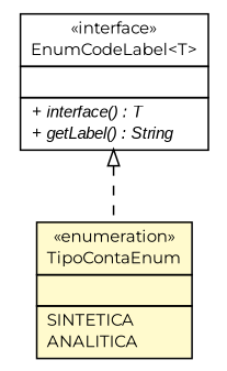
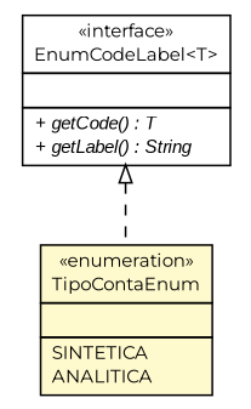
  digraph {
    nodesep=0.25
    ranksep=0.5
    fontname=Montserrat
    node [fontcolor=black fontname=Montserrat fontsize=10.0 shape=plaintext]
    n1 [label=<<table title="br.gov.to.sefaz.arr.parametros.persistence.enums.TipoContaEnum" border="0" cellborder="1" cellspacing="0" cellpadding="2" port="p" bgcolor="lemonChiffon" href="./TipoContaEnum.html"> 		<tr><td><table border="0" cellspacing="0" cellpadding="1"> <tr><td align="center" balign="center"> &#171;enumeration&#187; </td></tr> <tr><td align="center" balign="center"> TipoContaEnum </td></tr> 		</table></td></tr> 		<tr><td><table border="0" cellspacing="0" cellpadding="1"> <tr><td align="left" balign="left">  </td></tr> 		</table></td></tr> 		<tr><td><table border="0" cellspacing="0" cellpadding="1"> <tr><td align="left" balign="left"> SINTETICA </td></tr> <tr><td align="left" balign="left"> ANALITICA </td></tr> 		</table></td></tr> 		</table>>]
-   n2 [label=<<table title="br.gov.to.sefaz.business.managedbean.EnumCodeLabel" border="0" cellborder="1" cellspacing="0" cellpadding="2" port="p" href="http://java.sun.com/j2se/1.4.2/docs/api/br/gov/to/sefaz/business/managedbean/EnumCodeLabel.html"> 		<tr><td><table border="0" cellspacing="0" cellpadding="1"> <tr><td align="center" balign="center"> &#171;interface&#187; </td></tr> <tr><td align="center" balign="center"> EnumCodeLabel&lt;T&gt; </td></tr> 		</table></td></tr> 		<tr><td><table border="0" cellspacing="0" cellpadding="1"> <tr><td align="left" balign="left">  </td></tr> 		</table></td></tr> 		<tr><td><table border="0" cellspacing="0" cellpadding="1"> <tr><td align="left" balign="left"><font face="arial italic" point-size="10.0"> + interface() : T </font></td></tr> <tr><td align="left" balign="left"><font face="arial italic" point-size="10.0"> + getLabel() : String </font></td></tr> 		</table></td></tr> 		</table>>]
+   n2 [label=<<table title="br.gov.to.sefaz.business.managedbean.EnumCodeLabel" border="0" cellborder="1" cellspacing="0" cellpadding="2" port="p" href="http://java.sun.com/j2se/1.4.2/docs/api/br/gov/to/sefaz/business/managedbean/EnumCodeLabel.html"> 		<tr><td><table border="0" cellspacing="0" cellpadding="1"> <tr><td align="center" balign="center"> &#171;interface&#187; </td></tr> <tr><td align="center" balign="center"> EnumCodeLabel&lt;T&gt; </td></tr> 		</table></td></tr> 		<tr><td><table border="0" cellspacing="0" cellpadding="1"> <tr><td align="left" balign="left">  </td></tr> 		</table></td></tr> 		<tr><td><table border="0" cellspacing="0" cellpadding="1"> <tr><td align="left" balign="left"><font face="arial italic" point-size="10.0"> + getCode() : T </font></td></tr> <tr><td align="left" balign="left"><font face="arial italic" point-size="10.0"> + getLabel() : String </font></td></tr> 		</table></td></tr> 		</table>>]
    n2 -> n1 [arrowtail=empty dir=back fontname=Montserrat fontsize=10 headport=p labelfontname=arial labelfontsize=10 style=dashed tailport=p]
  }
